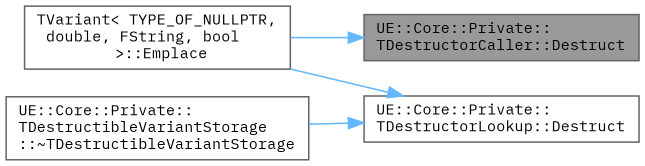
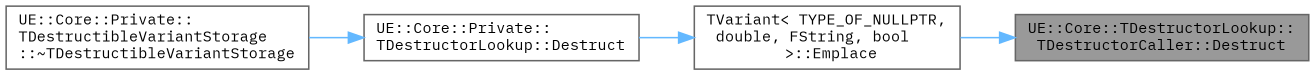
  digraph {
    fontname="IBM Plex Mono"
    rankdir=RL
    node [color=grey40 fillcolor=white fontname="IBM Plex Mono" fontsize=10 shape=box style=filled]
    edge [color=steelblue1 dir=back fontname="IBM Plex Mono" fontsize=10 labelfontname=Helvetica labelfontsize=10 style=solid]
-   n1 [color=gray40 fillcolor=grey60 fontcolor=black height=0.2 label="UE::Core::Private::\lTDestructorCaller::Destruct" width=0.4]
+   n1 [color=gray40 fillcolor=grey60 fontcolor=black height=0.2 label="UE::Core::TDestructorLookup::\lTDestructorCaller::Destruct" width=0.4]
    n2 [height=0.2 label="TVariant\< TYPE_OF_NULLPTR,\l double, FString, bool\l \>::Emplace" width=0.4]
    n3 [height=0.2 label="UE::Core::Private::\lTDestructorLookup::Destruct" width=0.4]
    n4 [height=0.2 label="UE::Core::Private::\lTDestructibleVariantStorage\l::~TDestructibleVariantStorage" width=0.4]
    n1 -> n2
-   n3 -> n2
+   n2 -> n3
    n3 -> n4
  }
